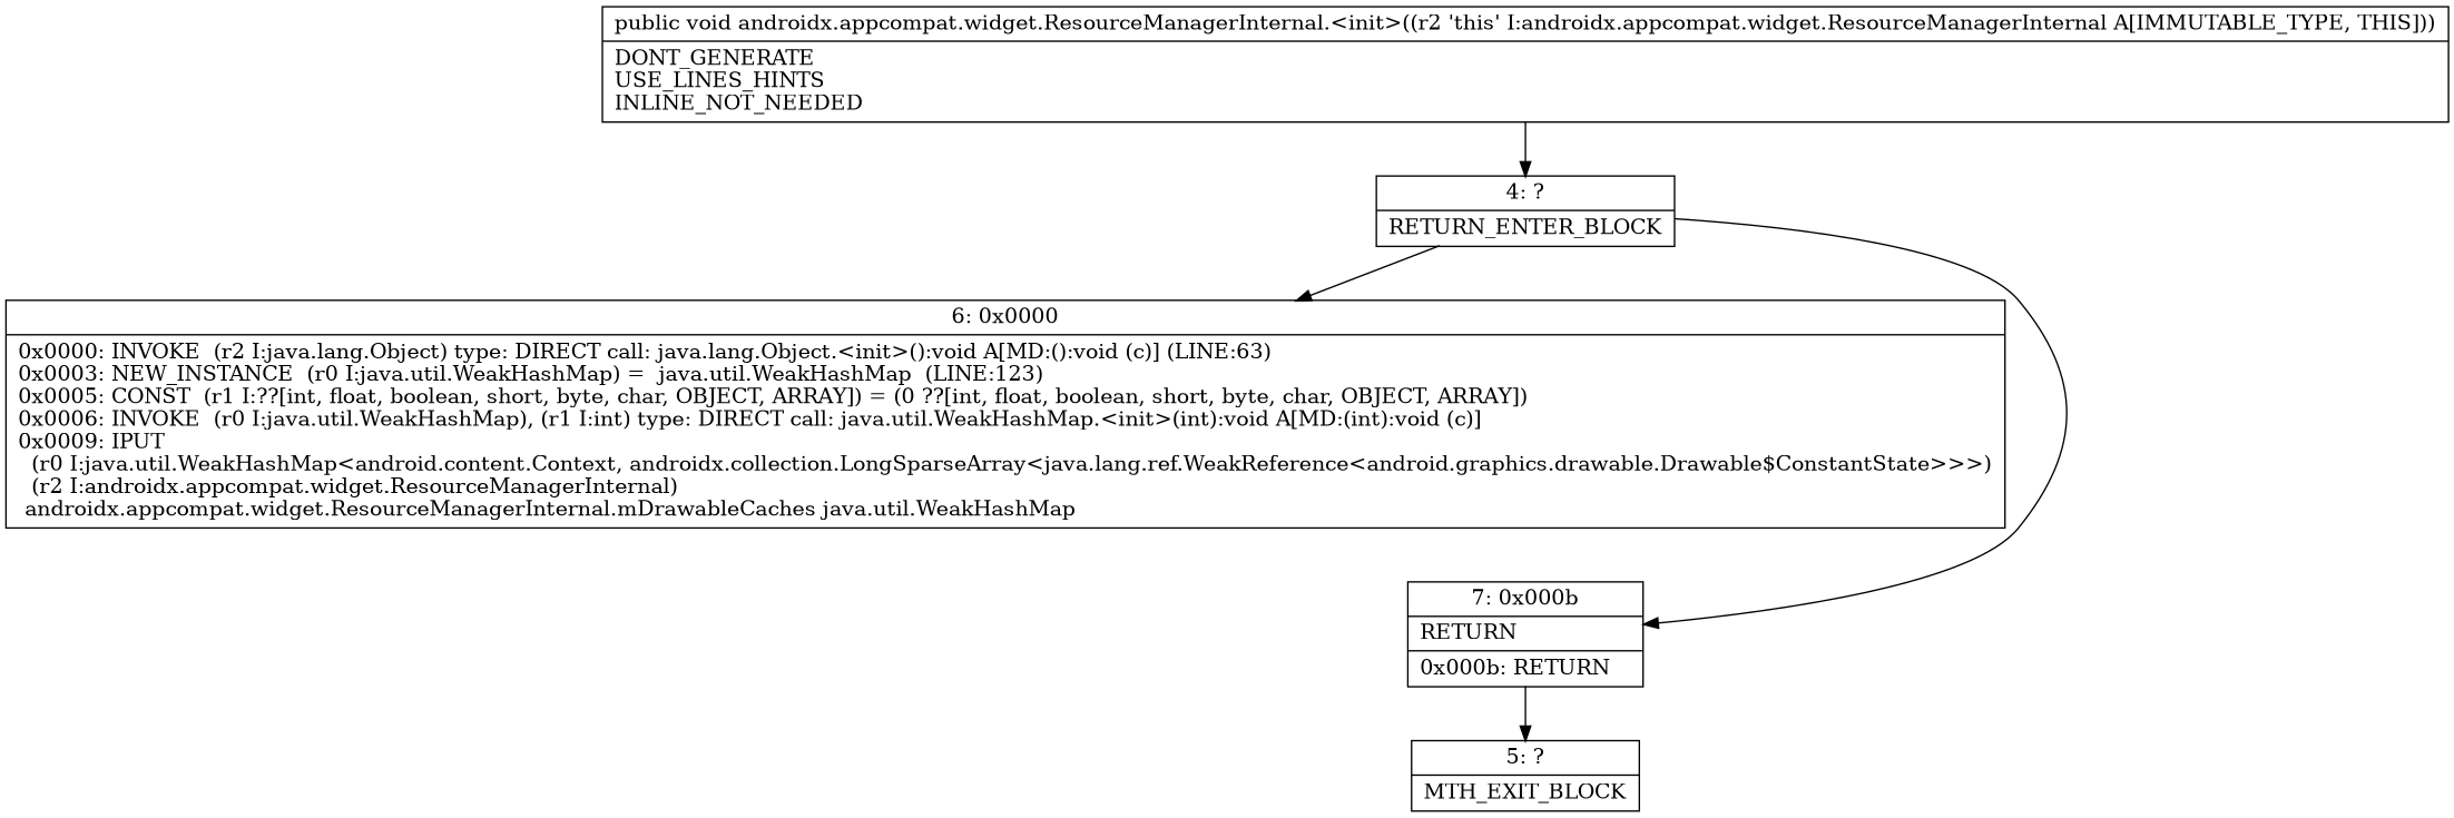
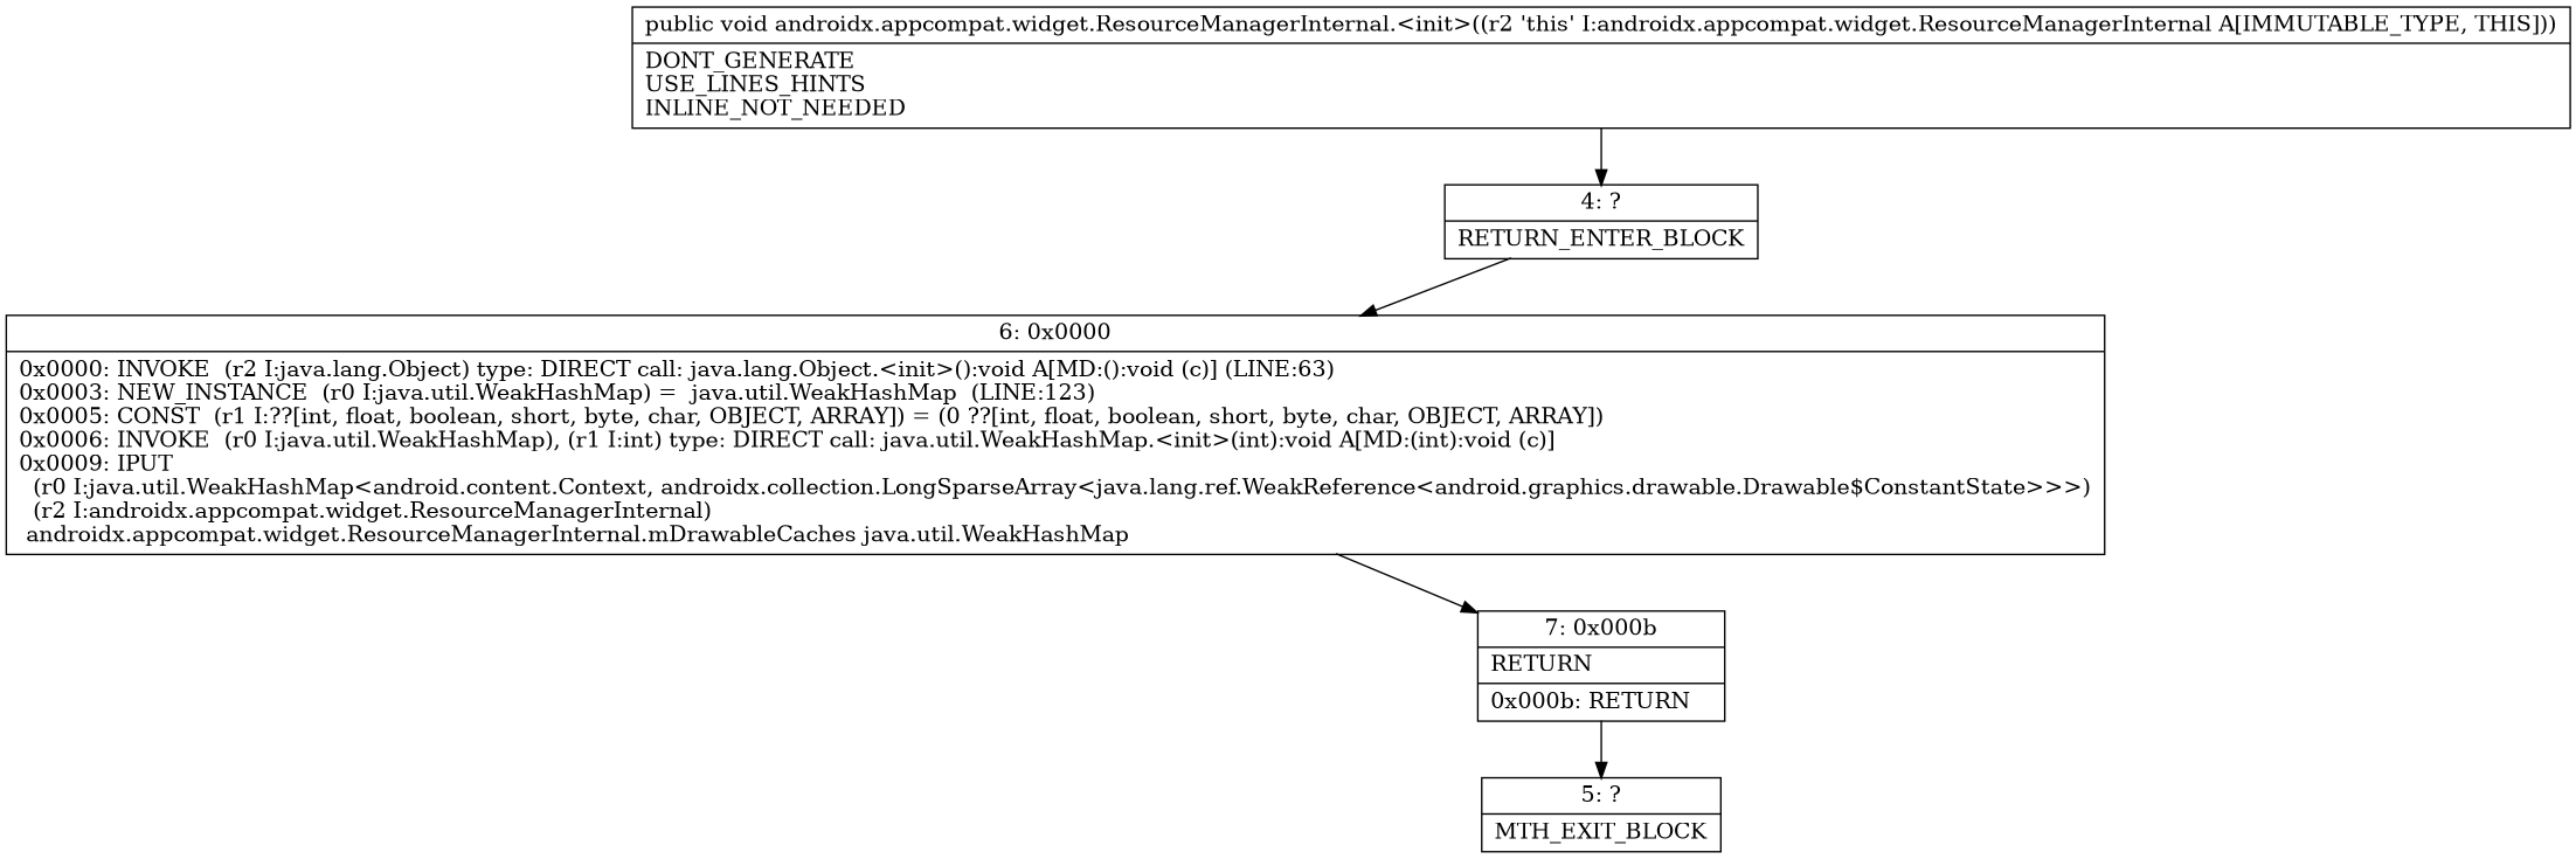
  digraph {
    node [shape=record]
    n1 [label="{4\:\ ?|RETURN_ENTER_BLOCK\l}"]
    n2 [label="{6\:\ 0x0000|0x0000: INVOKE  (r2 I:java.lang.Object) type: DIRECT call: java.lang.Object.\<init\>():void A[MD:():void (c)] (LINE:63)\l0x0003: NEW_INSTANCE  (r0 I:java.util.WeakHashMap) =  java.util.WeakHashMap  (LINE:123)\l0x0005: CONST  (r1 I:??[int, float, boolean, short, byte, char, OBJECT, ARRAY]) = (0 ??[int, float, boolean, short, byte, char, OBJECT, ARRAY]) \l0x0006: INVOKE  (r0 I:java.util.WeakHashMap), (r1 I:int) type: DIRECT call: java.util.WeakHashMap.\<init\>(int):void A[MD:(int):void (c)]\l0x0009: IPUT  \l  (r0 I:java.util.WeakHashMap\<android.content.Context, androidx.collection.LongSparseArray\<java.lang.ref.WeakReference\<android.graphics.drawable.Drawable$ConstantState\>\>\>)\l  (r2 I:androidx.appcompat.widget.ResourceManagerInternal)\l androidx.appcompat.widget.ResourceManagerInternal.mDrawableCaches java.util.WeakHashMap \l}"]
    n3 [label="{7\:\ 0x000b|RETURN\l|0x000b: RETURN   \l}"]
    n4 [label="{5\:\ ?|MTH_EXIT_BLOCK\l}"]
    n5 [label="{public void androidx.appcompat.widget.ResourceManagerInternal.\<init\>((r2 'this' I:androidx.appcompat.widget.ResourceManagerInternal A[IMMUTABLE_TYPE, THIS]))  | DONT_GENERATE\lUSE_LINES_HINTS\lINLINE_NOT_NEEDED\l}"]
    n1 -> n2
-   n1 -> n3
+   n2 -> n3
    n3 -> n4
    n5 -> n1
  }
